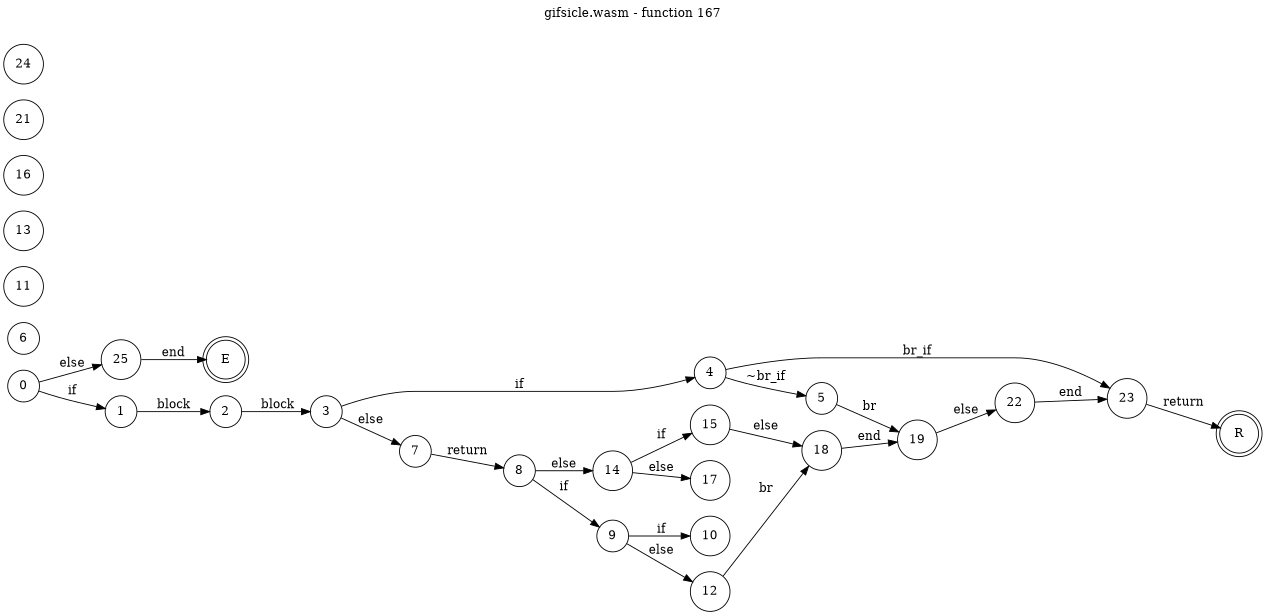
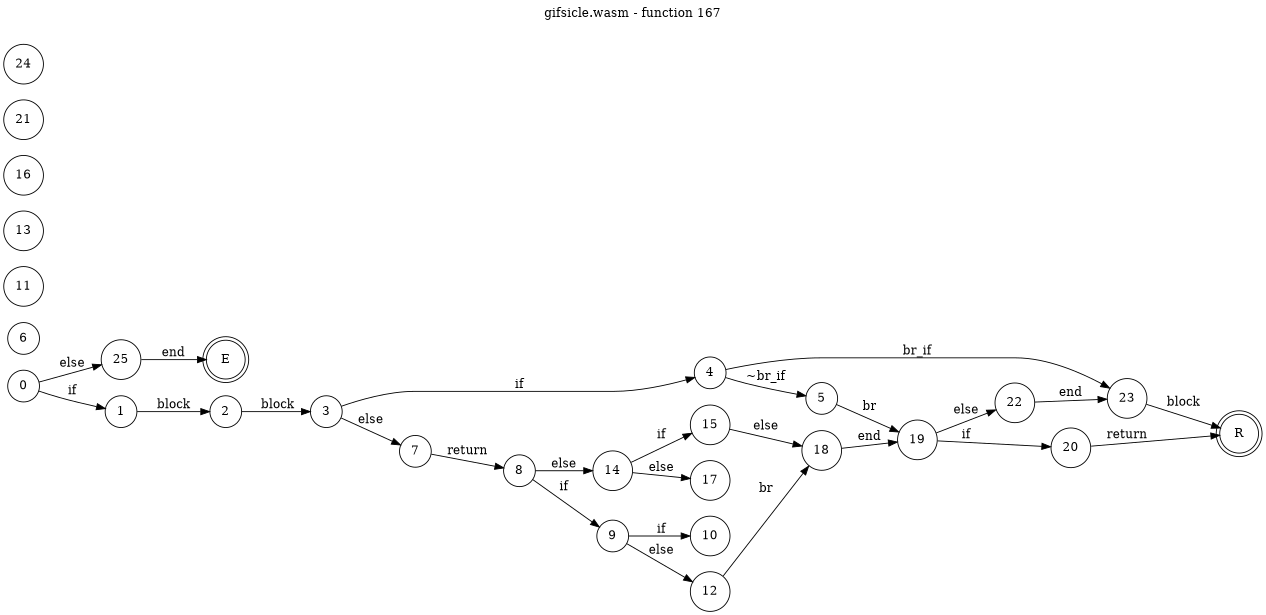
  digraph {
    label="gifsicle.wasm - function 167"
    labelfontcolor=black
    labelfontname=Helvetica
    labelfontsize=16
    labelloc=t
    rankdir=LR
    node [shape=circle fontcolor=black]
    E [shape=doublecircle fontcolor=""]
    R [shape=doublecircle fontcolor=""]
    n3 [label=0]
    n4 [label=1]
    n5 [label=25]
    n6 [label=2]
    n7 [label=3]
    n8 [label=4]
    n9 [label=7]
    n10 [label=5]
    n11 [label=23]
    n12 [label=8]
    n13 [label=19]
+   n14 [label=20]
    n15 [label=22]
    n16 [label=6]
    n17 [label=9]
    n18 [label=14]
    n19 [label=10]
    n20 [label=12]
    n21 [label=15]
    n22 [label=17]
    n23 [label=18]
    n24 [label=11]
    n25 [label=13]
    n26 [label=16]
    n27 [label=21]
    n28 [label=24]
    n3 -> n4 [label=if]
    n3 -> n5 [label=else]
    n4 -> n6 [label=block]
    n5 -> E [label=end]
    n6 -> n7 [label=block]
    n7 -> n8 [label=if]
    n7 -> n9 [label=else]
    n8 -> n10 [label="~br_if"]
    n8 -> n11 [label=br_if]
    n9 -> n12 [label=return]
    n10 -> n13 [label=br]
-   n11 -> R [label=return]
+   n11 -> R [label=block]
    n12 -> n17 [label=if]
    n12 -> n18 [label=else]
+   n13 -> n14 [label=if]
    n13 -> n15 [label=else]
+   n14 -> R [label=return]
    n15 -> n11 [label=end]
    n17 -> n19 [label=if]
    n17 -> n20 [label=else]
    n18 -> n21 [label=if]
    n18 -> n22 [label=else]
    n20 -> n23 [label=br]
    n21 -> n23 [label=else]
    n23 -> n13 [label=end]
  }
